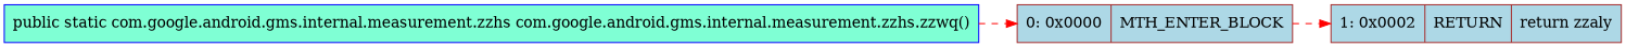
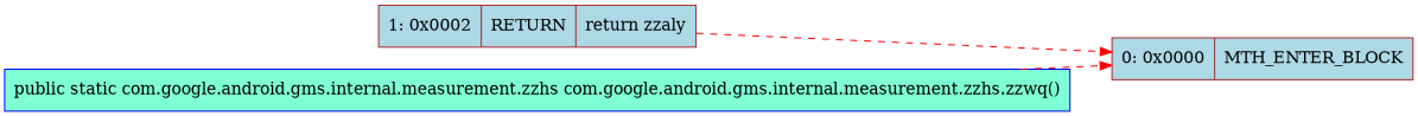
  digraph {
    rankdir=LR
    node [shape=record style=filled fillcolor=lightblue color=brown]
    edge [color=red style=dashed]
    n1 [label="{0\:\ 0x0000|MTH_ENTER_BLOCK\l}"]
    n2 [label="{1\:\ 0x0002|RETURN\l|return zzaly\l}"]
    n3 [label="{public static com.google.android.gms.internal.measurement.zzhs com.google.android.gms.internal.measurement.zzhs.zzwq() }" fillcolor=aquamarine color=blue]
-   n1 -> n2
+   n2 -> n1
    n3 -> n1
  }
